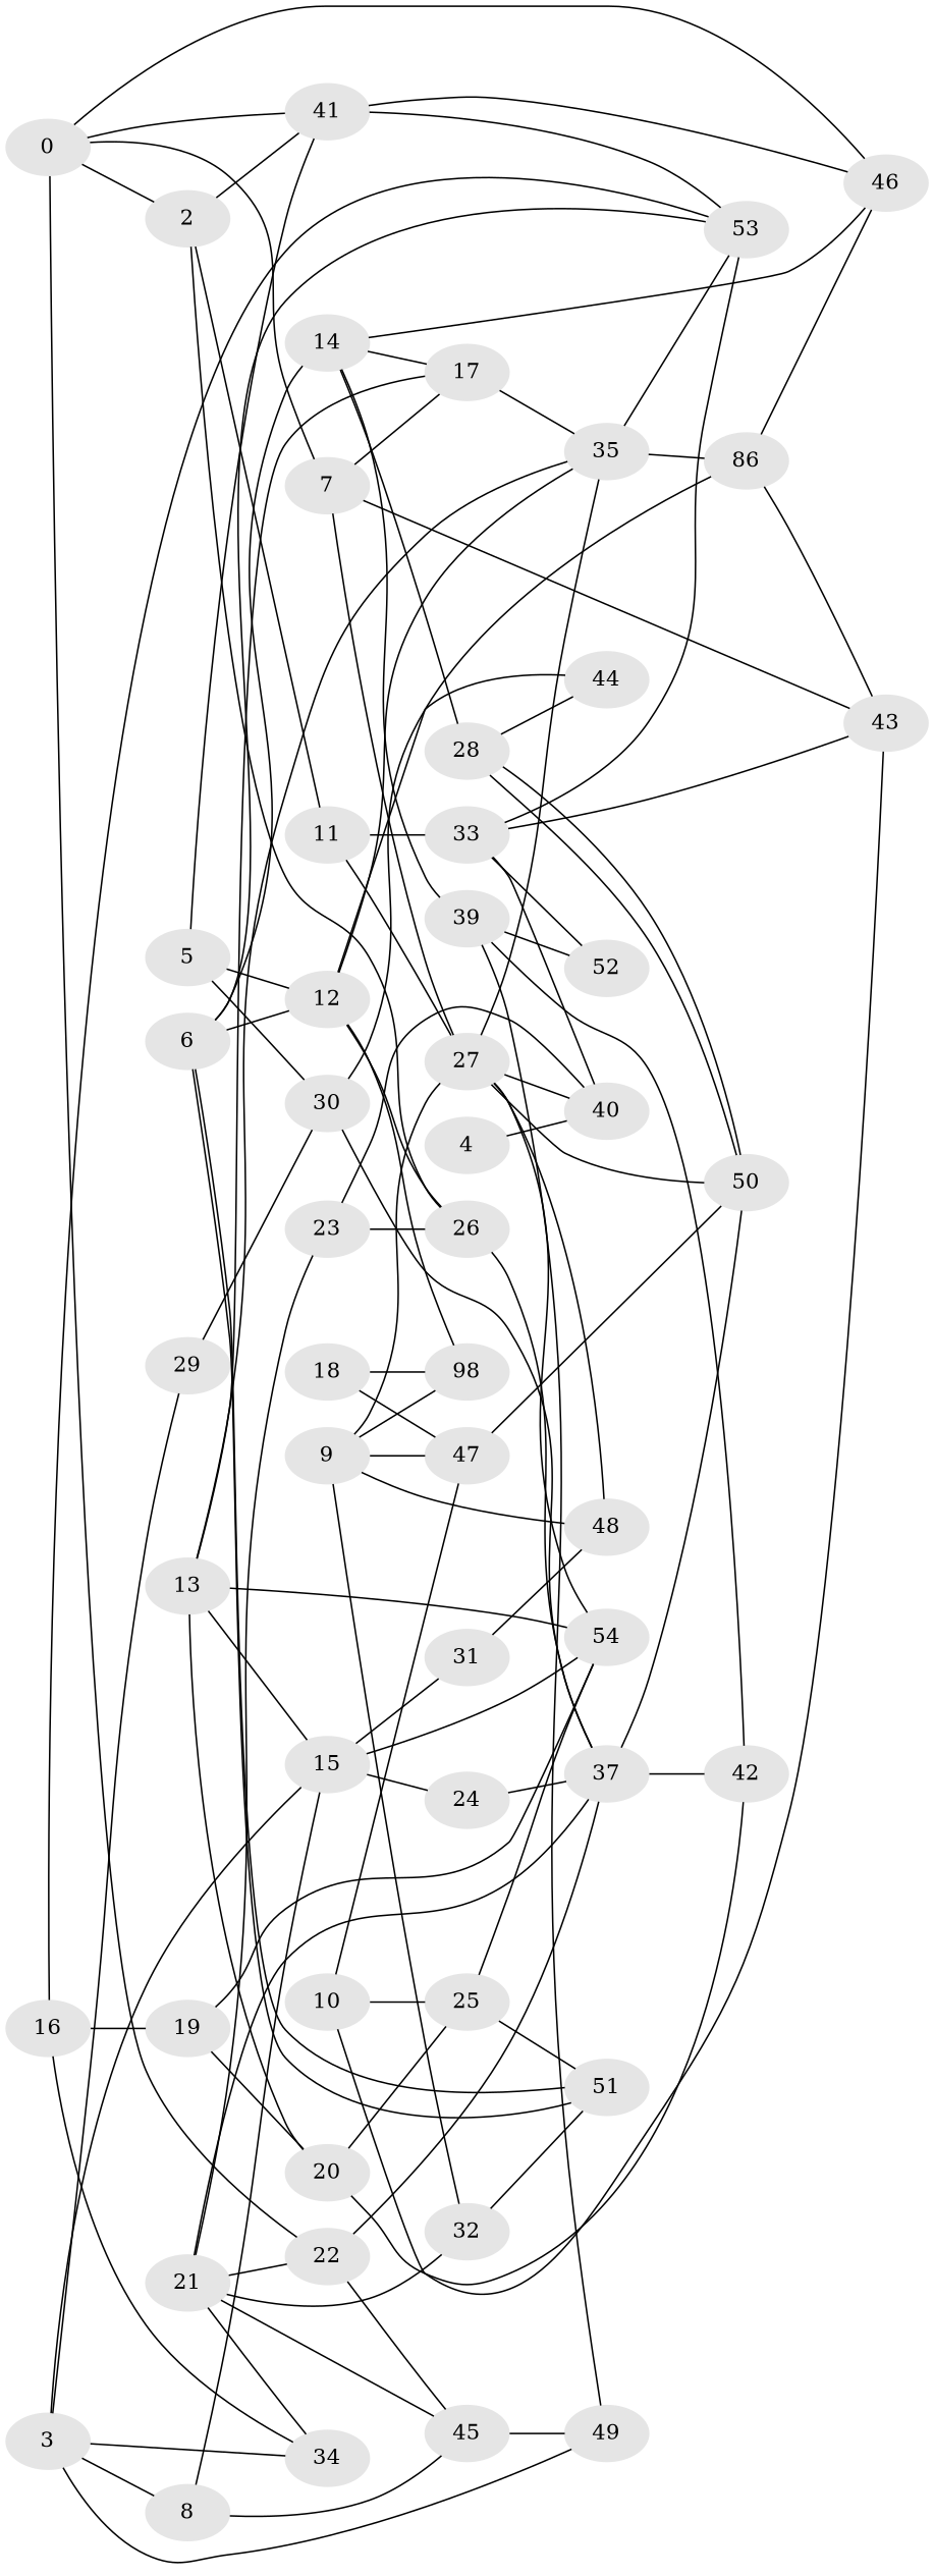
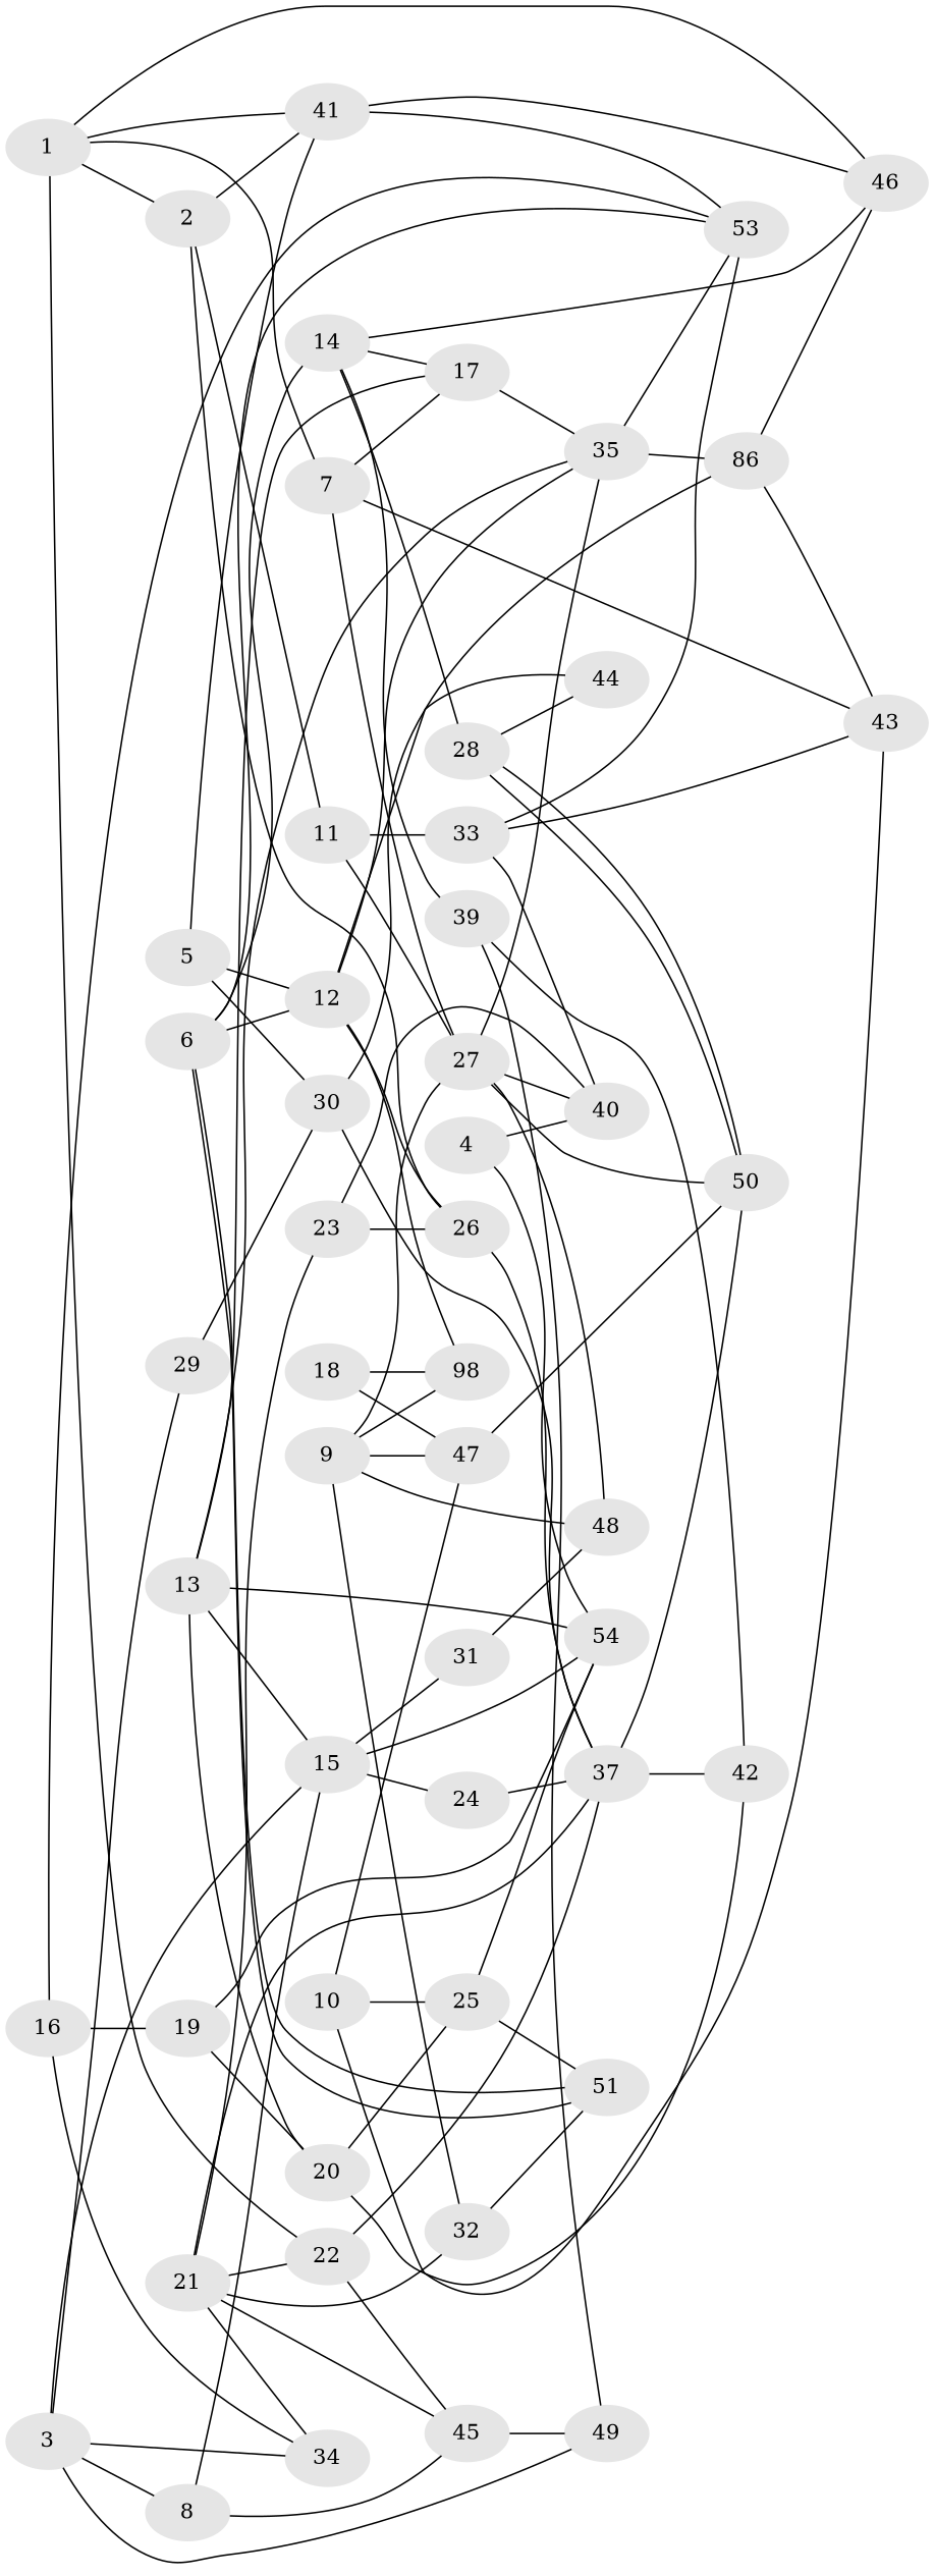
  graph {
    rankdir=LR
    node [color=gray90 style=filled]
-   1 [label=0]
+   1
    2
    7
    22
    41
    46
    11
    26
    17
    27
    43
    45
    37
    53
    33
    3
    8
    15
    29
    34
    49
    54
    24
    31
    30
    4
    40
    5
    12
    n30 [label=98]
    35
    44
    n33 [label=86]
    6
    14
    51
    28
    39
    48
    50
    9
    32
    47
    10
    25
-   52
    13
    20
    42
    16
    19
    18
    21
    23
    1 -- 2
    1 -- 7
    1 -- 22
    1 -- 41
    1 -- 46
    2 -- 41
    2 -- 11
    2 -- 26
    7 -- 17
    7 -- 27
    7 -- 43
    22 -- 45
    22 -- 37
    41 -- 46
    41 -- 53
    11 -- 27
    11 -- 33
    26 -- 37
    17 -- 35
    27 -- 40
    27 -- 35
    27 -- 48
    27 -- 50
    45 -- 49
    37 -- 50
    37 -- 42
    33 -- 43
    33 -- 53
    33 -- 40
-   33 -- 52
    3 -- 8
    3 -- 15
    3 -- 29
    3 -- 34
    3 -- 49
    8 -- 45
    8 -- 15
    15 -- 54
    15 -- 24
    15 -- 31
    29 -- 30
    24 -- 37
    31 -- 48
    30 -- 37
    30 -- n33
-   27 -- 54
+   4 -- 54
    4 -- 40
    5 -- 41
    5 -- 30
    5 -- 12
    12 -- 26
    12 -- n30
    12 -- 35
    12 -- 44
    35 -- 53
    35 -- n33
    n33 -- 46
    n33 -- 43
    6 -- 53
    6 -- 12
    6 -- 14
    6 -- 51
    6 -- 51
    14 -- 46
    14 -- 17
    14 -- 28
    14 -- 39
    28 -- 44
    28 -- 50
    28 -- 50
    39 -- 49
-   39 -- 52
    39 -- 42
    9 -- 27
    9 -- n30
    9 -- 48
    9 -- 32
    9 -- 47
    32 -- 51
    47 -- 50
    10 -- 43
    10 -- 47
    10 -- 25
    25 -- 54
    25 -- 51
    13 -- 17
    13 -- 15
    13 -- 54
    13 -- 35
    13 -- 20
    20 -- 25
    20 -- 42
    16 -- 53
    16 -- 34
    16 -- 19
    19 -- 54
    19 -- 20
    18 -- n30
    18 -- 47
    21 -- 22
    21 -- 45
    21 -- 37
    21 -- 34
    21 -- 32
    21 -- 23
    23 -- 26
    23 -- 40
  }
